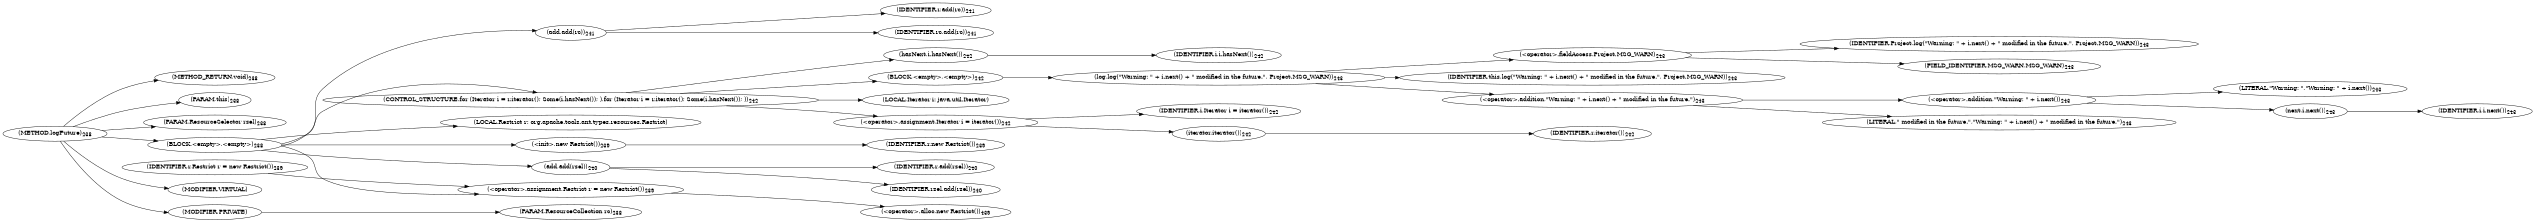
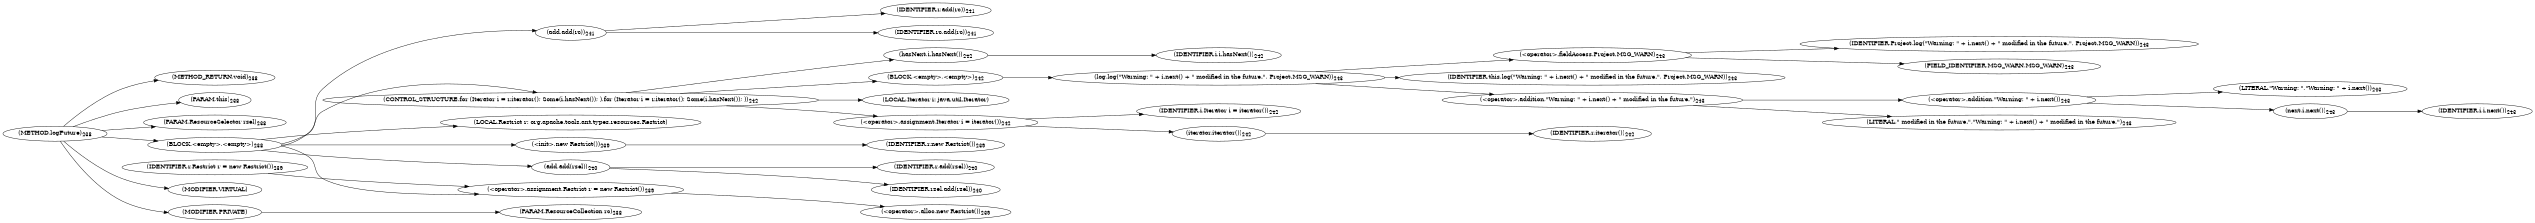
  digraph {
    rankdir=LR
    n1 [label=<(METHOD,logFuture)<SUB>238</SUB>>]
    n2 [label=<(PARAM,this)<SUB>238</SUB>>]
    n3 [label=<(PARAM,ResourceSelector rsel)<SUB>238</SUB>>]
    n4 [label=<(BLOCK,&lt;empty&gt;,&lt;empty&gt;)<SUB>238</SUB>>]
    n5 [label=<(MODIFIER,PRIVATE)>]
    n6 [label=<(MODIFIER,VIRTUAL)>]
    n7 [label=<(METHOD_RETURN,void)<SUB>238</SUB>>]
    n8 [label=<(PARAM,ResourceCollection rc)<SUB>238</SUB>>]
    n9 [label=<(LOCAL,Restrict r: org.apache.tools.ant.types.resources.Restrict)>]
    n10 [label=<(&lt;operator&gt;.assignment,Restrict r = new Restrict())<SUB>239</SUB>>]
    n11 [label=<(&lt;init&gt;,new Restrict())<SUB>239</SUB>>]
    n12 [label=<(add,add(rsel))<SUB>240</SUB>>]
    n13 [label=<(add,add(rc))<SUB>241</SUB>>]
    n14 [label=<(CONTROL_STRUCTURE,for (Iterator i = r.iterator(); Some(i.hasNext()); ),for (Iterator i = r.iterator(); Some(i.hasNext()); ))<SUB>242</SUB>>]
-   n15 [label=<(&lt;operator&gt;.alloc,new Restrict())<SUB>439</SUB>>]
+   n15 [label=<(&lt;operator&gt;.alloc,new Restrict())<SUB>239</SUB>>]
    n16 [label=<(IDENTIFIER,r,new Restrict())<SUB>239</SUB>>]
    n17 [label=<(IDENTIFIER,r,add(rsel))<SUB>240</SUB>>]
    n18 [label=<(IDENTIFIER,rsel,add(rsel))<SUB>240</SUB>>]
    n19 [label=<(IDENTIFIER,r,add(rc))<SUB>241</SUB>>]
    n20 [label=<(IDENTIFIER,rc,add(rc))<SUB>241</SUB>>]
    n21 [label=<(LOCAL,Iterator i: java.util.Iterator)>]
    n22 [label=<(&lt;operator&gt;.assignment,Iterator i = iterator())<SUB>242</SUB>>]
    n23 [label=<(hasNext,i.hasNext())<SUB>242</SUB>>]
    n24 [label=<(BLOCK,&lt;empty&gt;,&lt;empty&gt;)<SUB>242</SUB>>]
    n25 [label=<(IDENTIFIER,r,Restrict r = new Restrict())<SUB>239</SUB>>]
    n26 [label=<(IDENTIFIER,i,Iterator i = iterator())<SUB>242</SUB>>]
    n27 [label=<(iterator,iterator())<SUB>242</SUB>>]
    n28 [label=<(IDENTIFIER,i,i.hasNext())<SUB>242</SUB>>]
    n29 [label=<(log,log(&quot;Warning: &quot; + i.next() + &quot; modified in the future.&quot;, Project.MSG_WARN))<SUB>243</SUB>>]
    n30 [label=<(IDENTIFIER,r,iterator())<SUB>242</SUB>>]
    n31 [label=<(IDENTIFIER,this,log(&quot;Warning: &quot; + i.next() + &quot; modified in the future.&quot;, Project.MSG_WARN))<SUB>243</SUB>>]
    n32 [label=<(&lt;operator&gt;.addition,&quot;Warning: &quot; + i.next() + &quot; modified in the future.&quot;)<SUB>243</SUB>>]
    n33 [label=<(&lt;operator&gt;.fieldAccess,Project.MSG_WARN)<SUB>243</SUB>>]
    n34 [label=<(&lt;operator&gt;.addition,&quot;Warning: &quot; + i.next())<SUB>243</SUB>>]
    n35 [label=<(LITERAL,&quot; modified in the future.&quot;,&quot;Warning: &quot; + i.next() + &quot; modified in the future.&quot;)<SUB>243</SUB>>]
    n36 [label=<(IDENTIFIER,Project,log(&quot;Warning: &quot; + i.next() + &quot; modified in the future.&quot;, Project.MSG_WARN))<SUB>243</SUB>>]
    n37 [label=<(FIELD_IDENTIFIER,MSG_WARN,MSG_WARN)<SUB>243</SUB>>]
    n38 [label=<(LITERAL,&quot;Warning: &quot;,&quot;Warning: &quot; + i.next())<SUB>243</SUB>>]
    n39 [label=<(next,i.next())<SUB>243</SUB>>]
    n40 [label=<(IDENTIFIER,i,i.next())<SUB>243</SUB>>]
    n1 -> n2
    n1 -> n3
    n1 -> n4
    n1 -> n5
    n1 -> n6
    n1 -> n7
    n4 -> n9
    n4 -> n10
    n4 -> n11
    n4 -> n12
    n4 -> n13
    n4 -> n14
    n5 -> n8
    n10 -> n15
    n11 -> n16
    n12 -> n17
    n12 -> n18
    n13 -> n19
    n13 -> n20
    n14 -> n21
    n14 -> n22
    n14 -> n23
    n14 -> n24
    n22 -> n26
    n22 -> n27
    n23 -> n28
    n24 -> n29
    n25 -> n10
    n27 -> n30
    n29 -> n31
    n29 -> n32
    n29 -> n33
    n32 -> n34
    n32 -> n35
    n33 -> n36
    n33 -> n37
    n34 -> n38
    n34 -> n39
    n39 -> n40
  }
